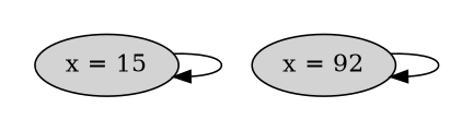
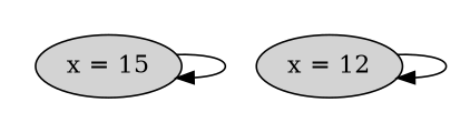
  strict digraph {
    nodesep=0.35
    node [style=filled]
    edge [color=black fontcolor=black]
-   n1 [label="x = 92"]
+   n1 [label="x = 12"]
    n2 [label="x = 15"]
    subgraph cluster_1 {
      color=white
      subgraph sub_2 {
        color=white
        rank=same
        n1
        n2
      }
    }
    n1 -> n1
    n2 -> n2
  }
